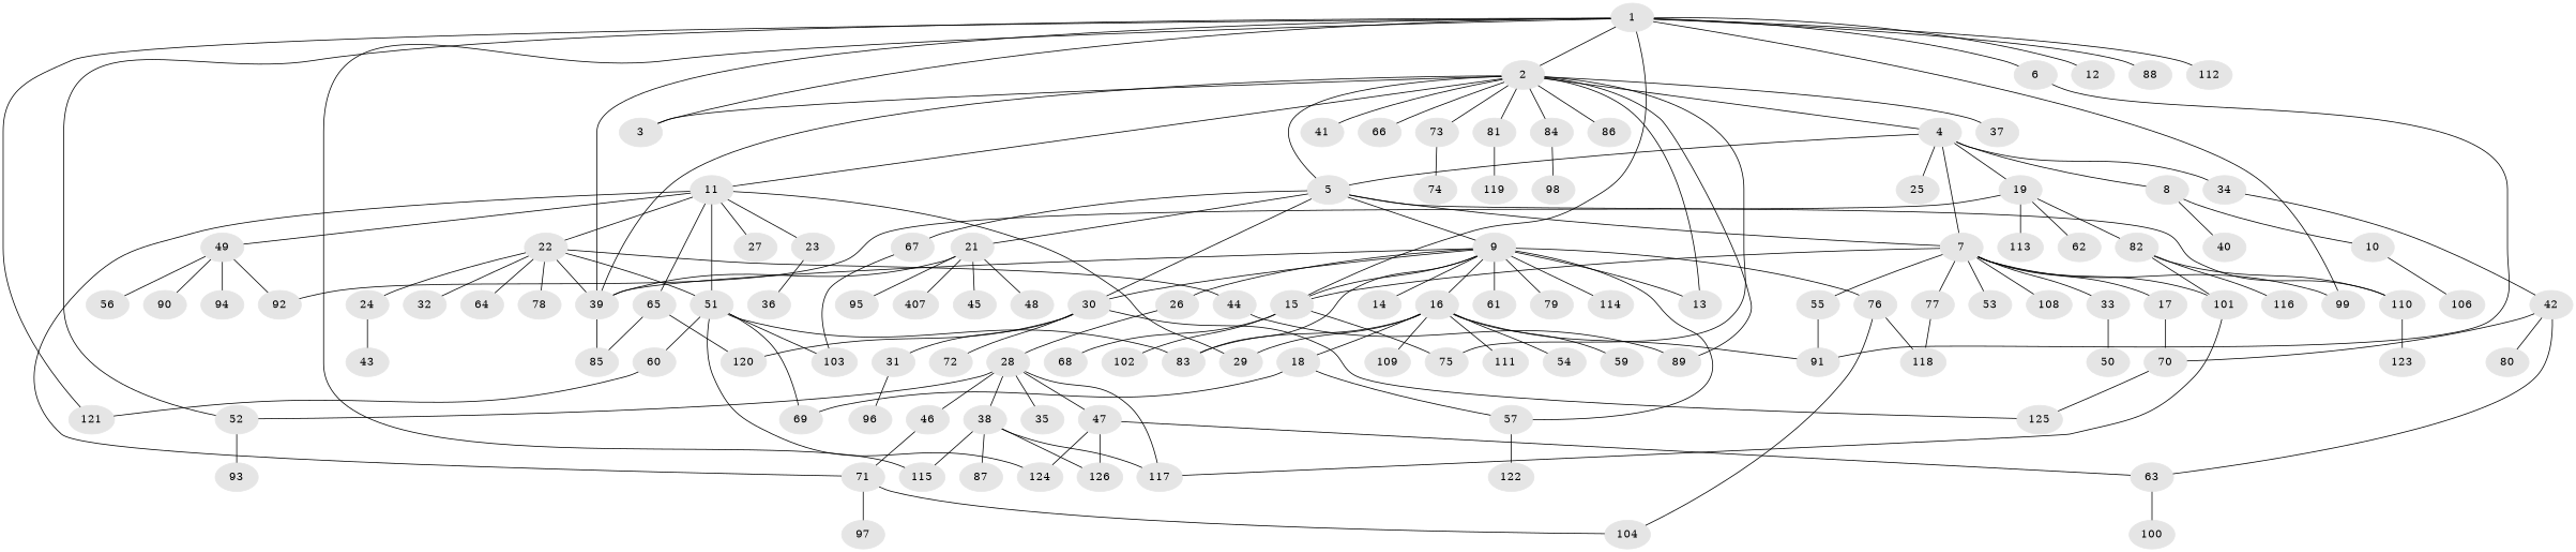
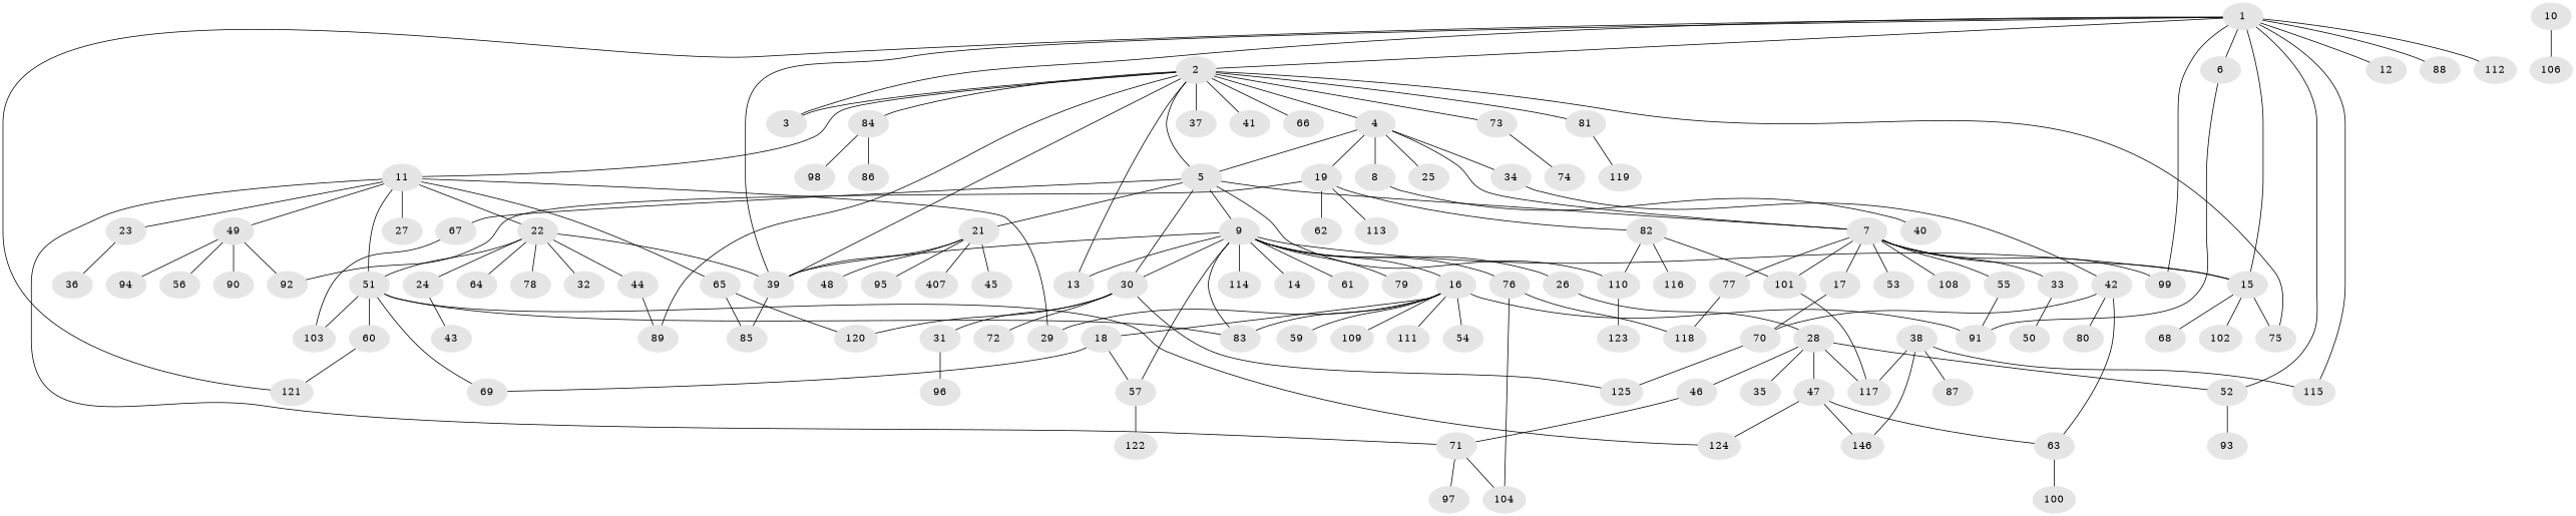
  graph {
    node [color=gray90 style=filled]
    1
    2
    3
    6
    12
    15
    39
    52
    88
    112
    115
    121
    99
    4
    5
    11
    13
    37
    41
    66
    73
    75
    81
    84
    86
    89
    91
    68
    102
    19
    62
    82
    92
    113
    85
    93
    7
    8
    25
    34
    9
    21
    30
    67
    110
    22
    23
    27
    29
    49
    51
    65
    71
    74
    119
    98
    17
    33
    53
    55
    77
    101
    108
    10
    40
    42
    14
    16
    26
    57
    61
    76
    79
    83
    114
    45
    48
    95
    n79 [label=407]
    31
    72
    120
    125
    103
    123
    70
    50
    118
    117
    106
    18
    54
    59
    109
    111
    28
    122
    104
    24
    32
    44
    64
    78
    36
    56
    90
    94
    69
    124
    60
    97
    116
    35
    38
    46
    47
    43
    87
-   126
+   126 [label=146]
    63
    96
    80
    100
    1 -- 2
    1 -- 3
    1 -- 6
    1 -- 12
    1 -- 15
    1 -- 39
    1 -- 52
    1 -- 88
    1 -- 112
    1 -- 115
    1 -- 121
    1 -- 99
    2 -- 3
    2 -- 39
    2 -- 4
    2 -- 5
    2 -- 11
    2 -- 13
    2 -- 37
    2 -- 41
    2 -- 66
    2 -- 73
    2 -- 75
    2 -- 81
    2 -- 84
-   2 -- 86
+   84 -- 86
    2 -- 89
    6 -- 91
    15 -- 75
    15 -- 68
    15 -- 102
    39 -- 85
    52 -- 93
    4 -- 5
    4 -- 19
    4 -- 7
    4 -- 8
    4 -- 25
    4 -- 34
    5 -- 7
    5 -- 9
    5 -- 21
    5 -- 30
    5 -- 67
    5 -- 110
    11 -- 22
    11 -- 23
    11 -- 27
    11 -- 29
    11 -- 49
    11 -- 51
    11 -- 65
    11 -- 71
    73 -- 74
    81 -- 119
    84 -- 98
    19 -- 62
    19 -- 82
    19 -- 92
    19 -- 113
    82 -- 110
    82 -- 101
    82 -- 116
    7 -- 15
    7 -- 99
    7 -- 17
    7 -- 33
    7 -- 53
    7 -- 55
    7 -- 77
    7 -- 101
    7 -- 108
-   8 -- 10
    8 -- 40
    34 -- 42
    9 -- 15
    9 -- 39
    9 -- 13
    9 -- 30
    9 -- 14
    9 -- 16
    9 -- 26
    9 -- 57
    9 -- 61
    9 -- 76
    9 -- 79
    9 -- 83
    9 -- 114
    21 -- 39
    21 -- 45
    21 -- 48
    21 -- 95
    21 -- n79
    30 -- 31
    30 -- 72
    30 -- 120
    30 -- 125
    67 -- 103
    110 -- 123
    22 -- 39
    22 -- 51
    22 -- 24
    22 -- 32
    22 -- 44
    22 -- 64
    22 -- 78
    23 -- 36
    49 -- 92
    49 -- 56
    49 -- 90
    49 -- 94
    51 -- 83
    51 -- 103
    51 -- 69
    51 -- 124
    51 -- 60
    65 -- 85
    65 -- 120
    71 -- 104
    71 -- 97
    17 -- 70
    33 -- 50
    55 -- 91
    77 -- 118
    101 -- 117
    10 -- 106
    42 -- 70
    42 -- 63
    42 -- 80
    16 -- 91
    16 -- 29
    16 -- 83
    16 -- 18
    16 -- 54
    16 -- 59
    16 -- 109
    16 -- 111
    26 -- 28
    57 -- 122
    76 -- 118
    76 -- 104
    31 -- 96
    70 -- 125
    18 -- 57
    18 -- 69
    28 -- 52
    28 -- 117
    28 -- 35
-   28 -- 38
    28 -- 46
    28 -- 47
    24 -- 43
    44 -- 89
    60 -- 121
    38 -- 115
    38 -- 117
    38 -- 87
    38 -- 126
    46 -- 71
    47 -- 124
    47 -- 126
    47 -- 63
    63 -- 100
  }
